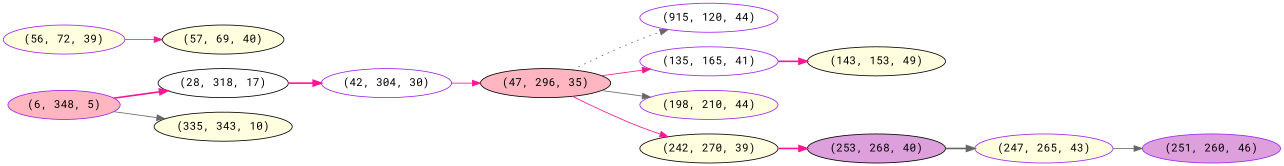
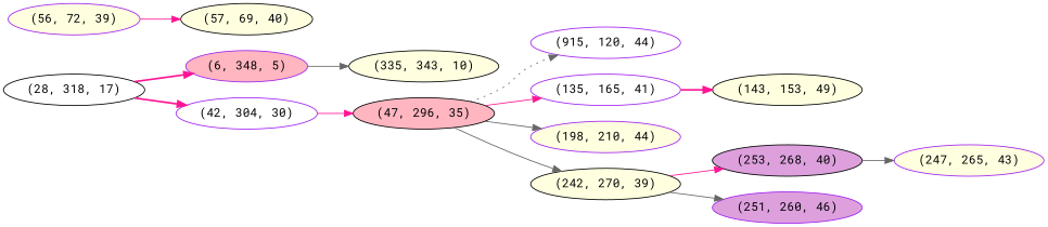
  digraph {
    fontname="Roboto Mono"
    rankdir=LR
    node [color=purple fillcolor=lightyellow fontname="Roboto Mono" style=filled]
    edge [color=deeppink fontname="Roboto Mono" style=solid]
    "(6, 348, 5)" [fillcolor=lightpink]
    "(28, 318, 17)" [color=black fillcolor=white]
    "(335, 343, 10)" [color=black]
    "(42, 304, 30)" [fillcolor=white]
    "(47, 296, 35)" [color=black fillcolor=lightpink]
    n6 [fillcolor=white label="(915, 120, 44)"]
    "(135, 165, 41)" [fillcolor=white]
    "(198, 210, 44)"
    "(242, 270, 39)" [color=black]
    "(57, 69, 40)" [color=black]
    "(56, 72, 39)"
    "(143, 153, 49)" [color=black]
    n13 [color=black fillcolor=plum label="(253, 268, 40)"]
    "(247, 265, 43)"
    "(251, 260, 46)" [fillcolor=plum]
-   "(6, 348, 5)" -> "(28, 318, 17)" [style=bold]
+   "(28, 318, 17)" -> "(6, 348, 5)" [style=bold]
    "(6, 348, 5)" -> "(335, 343, 10)" [color=gray40]
    "(28, 318, 17)" -> "(42, 304, 30)" [style=bold]
    "(42, 304, 30)" -> "(47, 296, 35)"
    "(47, 296, 35)" -> n6 [color=gray40 style=dotted]
    "(47, 296, 35)" -> "(135, 165, 41)"
    "(47, 296, 35)" -> "(198, 210, 44)" [color=gray40]
-   "(47, 296, 35)" -> "(242, 270, 39)"
+   "(47, 296, 35)" -> "(242, 270, 39)" [color=gray40]
    "(135, 165, 41)" -> "(143, 153, 49)" [style=bold]
-   "(242, 270, 39)" -> n13 [style=bold]
+   "(242, 270, 39)" -> n13
    "(56, 72, 39)" -> "(57, 69, 40)"
-   n13 -> "(247, 265, 43)" [color=gray40 style=bold]
-   "(247, 265, 43)" -> "(251, 260, 46)" [color=gray40]
+   n13 -> "(247, 265, 43)" [color=gray40]
+   "(242, 270, 39)" -> "(251, 260, 46)" [color=gray40]
  }
